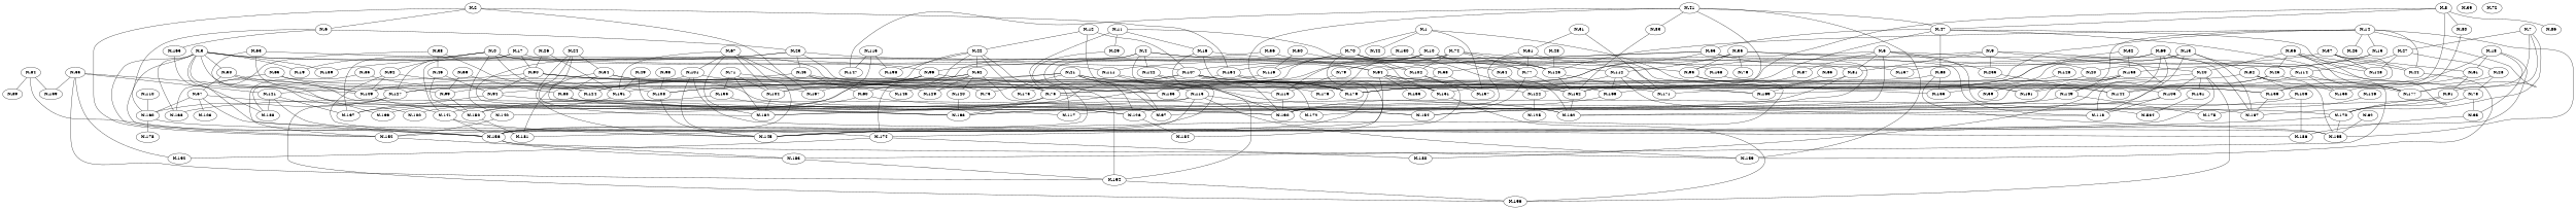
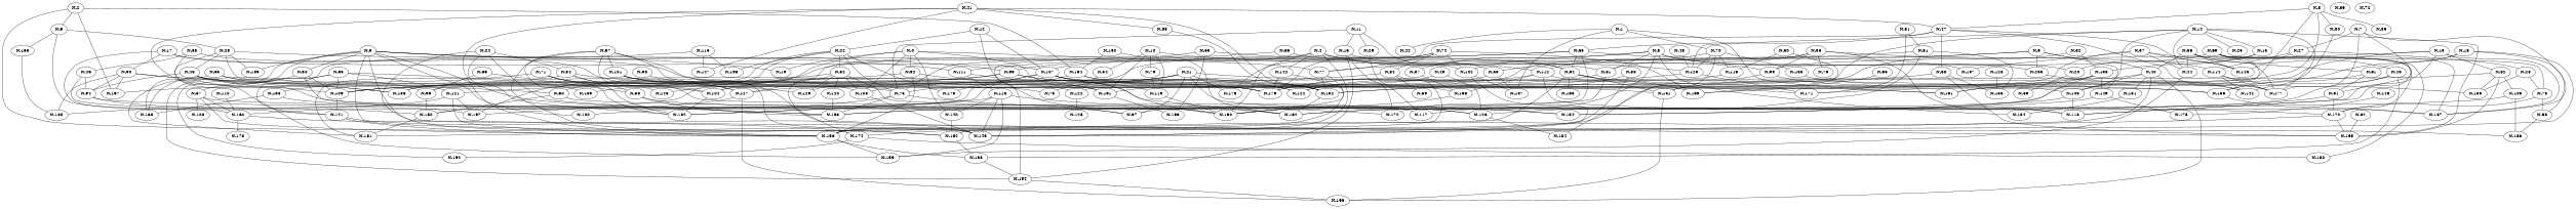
  graph {
    "N-0"
    "N-19"
    "N-77"
    "N-92"
    "N-108"
    "N-119"
    "N-140"
    "N-197"
    "N-190"
    "N-132"
    "N-156"
    "N-191"
    "N-109"
    "N-145"
    "N-152"
    "N-1"
    "N-42"
    "N-70"
    "N-137"
    "N-161"
    "N-123"
    "N-102"
    "N-116"
    "N-158"
    "N-184"
    "N-2"
    "N-6"
    "N-164"
    "N-167"
    "N-23"
    "N-160"
    "N-165"
    "N-84"
    "N-139"
    "N-89"
    "N-183"
    "N-182"
    "N-179"
    "N-166"
    "N-3"
    "N-30"
    "N-96"
    "N-100"
    "N-111"
    "N-168"
    "N-181"
    "N-189"
    "N-193"
    "N-195"
    "N-57"
    "N-162"
    "N-104"
    "N-124"
    "N-113"
    "N-4"
    "N-60"
    "N-81"
    "N-93"
    "N-142"
    "N-150"
    "N-154"
    "N-144"
    "N-159"
    "N-5"
    "N-20"
    "N-87"
    n67 [label="N-233"]
-   "N-134" [label="N-534"]
+   "N-134"
    "N-172"
    "N-59"
    "N-126"
    "N-43"
    "N-136"
    "N-174"
    "N-178"
    "N-188"
    "N-7"
    "N-27"
    "N-91"
    "N-177"
    "N-187"
    "N-28"
    "N-114"
    "N-148"
    "N-170"
    "N-8"
    "N-47"
    "N-80"
    "N-86"
    "N-105"
    "N-55"
    "N-68"
    "N-118"
    "N-9"
    "N-40"
    "N-58"
    "N-149"
    "N-131"
    "N-151"
    "N-196"
    "N-185"
    "N-175"
    "N-10"
    "N-54"
    "N-79"
    "N-112"
    "N-122"
    "N-171"
    "N-199"
    "N-11"
    "N-16"
    "N-29"
    "N-75"
    "N-64"
    "N-194"
    "N-117"
    "N-12"
    "N-22"
    "N-97"
    "N-107"
    "N-52"
    "N-121"
    "N-173"
    "N-198"
    "N-13"
    "N-82"
    "N-153"
    "N-99"
    "N-106"
    "N-14"
    "N-15"
    "N-25"
    "N-44"
    "N-138"
    "N-169"
    "N-163"
    "N-17"
    "N-90"
    "N-127"
    "N-141"
    "N-94"
    "N-129"
    "N-18"
    "N-61"
    "N-95"
    "N-186"
    "N-21"
    "N-73"
    "N-143"
    "N-176"
    "N-120"
    "N-24"
    "N-34"
    "N-88"
-   "N-26"
    "N-78"
    "N-103"
    "N-31"
    "N-51"
    "N-155"
    "N-32"
    "N-33"
    "N-192"
    "N-35"
    "N-76"
    "N-36"
    "N-45"
    "N-37"
    "N-157"
    "N-38"
    "N-46"
    "N-39"
    "N-41"
    "N-83"
    "N-147"
    "N-125"
    "N-48"
    "N-49"
    "N-50"
    "N-180"
    "N-53"
    "N-56"
    "N-62"
    "N-63"
    "N-65"
    "N-66"
    "N-67"
    "N-101"
    "N-69"
    "N-71"
    "N-135"
    "N-72"
    "N-74"
    "N-85"
    "N-98"
    "N-110"
    "N-115"
    "N-128"
    "N-130"
    "N-146"
    "N-0" -- "N-19"
    "N-0" -- "N-77"
    "N-0" -- "N-92"
    "N-0" -- "N-108"
    "N-0" -- "N-119"
    "N-0" -- "N-140"
    "N-0" -- "N-197"
    "N-77" -- "N-190"
    "N-77" -- "N-132"
    "N-92" -- "N-156"
    "N-92" -- "N-191"
    "N-92" -- "N-109"
    "N-108" -- "N-145"
    "N-119" -- "N-190"
    "N-140" -- "N-152"
    "N-132" -- "N-162"
    "N-156" -- "N-183"
    "N-156" -- "N-159"
    "N-191" -- "N-199"
    "N-109" -- "N-141"
    "N-152" -- "N-183"
    "N-1" -- "N-42"
    "N-1" -- "N-70"
    "N-1" -- "N-137"
    "N-1" -- "N-161"
    "N-70" -- "N-123"
    "N-70" -- "N-102"
    "N-70" -- "N-116"
    "N-70" -- "N-158"
    "N-70" -- "N-184"
    "N-123" -- "N-132"
    "N-123" -- "N-171"
    "N-102" -- "N-145"
    "N-102" -- "N-137"
    "N-116" -- "N-124"
    "N-158" -- "N-177"
    "N-2" -- "N-152"
    "N-2" -- "N-6"
    "N-2" -- "N-164"
    "N-2" -- "N-167"
    "N-6" -- "N-23"
    "N-6" -- "N-160"
    "N-6" -- "N-165"
    "N-164" -- "N-182"
    "N-164" -- "N-179"
    "N-164" -- "N-166"
    "N-23" -- "N-102"
    "N-23" -- "N-189"
    "N-23" -- "N-126"
    "N-23" -- "N-43"
    "N-23" -- "N-136"
    "N-160" -- "N-174"
    "N-160" -- "N-178"
    "N-165" -- "N-188"
    "N-84" -- "N-156"
    "N-84" -- "N-139"
    "N-84" -- "N-89"
    "N-183" -- "N-194"
    "N-166" -- "N-190"
    "N-3" -- "N-19"
    "N-3" -- "N-152"
    "N-3" -- "N-30"
    "N-3" -- "N-96"
    "N-3" -- "N-100"
    "N-3" -- "N-111"
    "N-3" -- "N-168"
    "N-3" -- "N-181"
    "N-3" -- "N-189"
    "N-3" -- "N-193"
    "N-3" -- "N-195"
    "N-30" -- "N-109"
    "N-30" -- "N-57"
    "N-30" -- "N-162"
    "N-96" -- "N-132"
    "N-96" -- "N-167"
    "N-96" -- "N-104"
    "N-96" -- "N-124"
    "N-111" -- "N-162"
    "N-111" -- "N-113"
    "N-57" -- "N-190"
    "N-57" -- "N-156"
    "N-57" -- "N-160"
    "N-57" -- "N-103"
    "N-104" -- "N-182"
    "N-113" -- "N-140"
    "N-113" -- "N-145"
    "N-113" -- "N-182"
    "N-113" -- "N-159"
    "N-113" -- "N-172"
    "N-4" -- "N-190"
    "N-4" -- "N-156"
    "N-4" -- "N-60"
    "N-4" -- "N-81"
    "N-4" -- "N-93"
    "N-4" -- "N-142"
    "N-60" -- "N-150"
    "N-60" -- "N-154"
    "N-81" -- "N-179"
    "N-81" -- "N-193"
    "N-93" -- "N-145"
    "N-93" -- "N-144"
    "N-142" -- "N-156"
    "N-142" -- "N-179"
    "N-150" -- "N-181"
    "N-5" -- "N-96"
    "N-5" -- "N-81"
    "N-5" -- "N-20"
    "N-5" -- "N-87"
    "N-5" -- n67
    "N-5" -- "N-134"
    "N-5" -- "N-172"
    "N-20" -- "N-59"
    "N-87" -- "N-166"
    n67 -- "N-144"
    "N-126" -- "N-184"
    "N-43" -- "N-60"
    "N-43" -- "N-185"
    "N-43" -- "N-122"
    "N-43" -- "N-94"
    "N-136" -- "N-187"
    "N-174" -- "N-192"
    "N-174" -- "N-180"
    "N-7" -- "N-27"
    "N-7" -- "N-91"
    "N-7" -- "N-177"
    "N-7" -- "N-187"
    "N-27" -- "N-28"
    "N-27" -- "N-114"
    "N-27" -- "N-148"
    "N-91" -- "N-126"
    "N-91" -- "N-170"
    "N-28" -- "N-153"
    "N-28" -- "N-78"
    "N-114" -- "N-144"
    "N-114" -- "N-177"
    "N-114" -- "N-153"
    "N-170" -- "N-195"
    "N-170" -- "N-174"
    "N-8" -- "N-104"
    "N-8" -- "N-47"
    "N-8" -- "N-80"
    "N-8" -- "N-86"
    "N-8" -- "N-105"
    "N-47" -- "N-179"
    "N-47" -- "N-177"
    "N-47" -- "N-148"
    "N-47" -- "N-55"
    "N-47" -- "N-68"
    "N-80" -- "N-136"
    "N-105" -- "N-162"
    "N-105" -- "N-118"
    "N-55" -- "N-111"
    "N-55" -- "N-193"
    "N-55" -- "N-64"
    "N-55" -- "N-129"
    "N-55" -- "N-157"
    "N-68" -- "N-109"
    "N-68" -- "N-195"
    "N-68" -- "N-155"
    "N-9" -- "N-81"
    "N-9" -- n67
    "N-9" -- "N-40"
    "N-9" -- "N-58"
    "N-9" -- "N-149"
    "N-40" -- "N-145"
    "N-40" -- "N-105"
    "N-40" -- "N-131"
    "N-40" -- "N-151"
    "N-40" -- "N-196"
    "N-58" -- "N-137"
    "N-58" -- "N-185"
    "N-149" -- "N-154"
    "N-149" -- "N-175"
    "N-131" -- "N-134"
    "N-151" -- "N-196"
    "N-10" -- "N-119"
    "N-10" -- "N-191"
    "N-10" -- "N-54"
    "N-10" -- "N-79"
    "N-10" -- "N-112"
    "N-54" -- "N-122"
    "N-79" -- "N-119"
    "N-112" -- "N-179"
    "N-112" -- "N-166"
    "N-112" -- "N-118"
    "N-112" -- "N-171"
    "N-122" -- "N-125"
    "N-11" -- "N-58"
    "N-11" -- "N-16"
    "N-11" -- "N-29"
    "N-11" -- "N-75"
    "N-16" -- "N-172"
    "N-16" -- "N-64"
    "N-16" -- "N-194"
    "N-29" -- "N-117"
    "N-75" -- "N-100"
    "N-75" -- "N-193"
    "N-75" -- "N-154"
    "N-64" -- "N-181"
    "N-64" -- "N-136"
    "N-64" -- "N-151"
    "N-64" -- "N-169"
    "N-64" -- "N-163"
    "N-194" -- "N-196"
    "N-12" -- "N-22"
    "N-12" -- "N-97"
    "N-12" -- "N-107"
    "N-22" -- "N-197"
    "N-22" -- "N-75"
    "N-22" -- "N-52"
    "N-22" -- "N-121"
    "N-22" -- "N-173"
    "N-22" -- "N-198"
    "N-107" -- "N-190"
    "N-107" -- "N-161"
    "N-107" -- "N-179"
    "N-107" -- "N-150"
    "N-107" -- "N-151"
    "N-107" -- "N-173"
    "N-52" -- "N-108"
    "N-52" -- "N-109"
    "N-52" -- "N-174"
    "N-52" -- "N-170"
    "N-52" -- "N-129"
    "N-52" -- "N-120"
    "N-121" -- "N-197"
    "N-121" -- "N-156"
    "N-121" -- "N-188"
    "N-13" -- "N-93"
    "N-13" -- "N-187"
    "N-13" -- "N-118"
    "N-13" -- "N-171"
    "N-13" -- "N-82"
    "N-82" -- "N-195"
    "N-82" -- "N-153"
    "N-82" -- "N-99"
    "N-82" -- "N-106"
    "N-99" -- "N-150"
    "N-106" -- "N-162"
    "N-106" -- "N-186"
    "N-14" -- "N-123"
    "N-14" -- "N-195"
    "N-14" -- "N-177"
    "N-14" -- "N-75"
    "N-14" -- "N-97"
    "N-14" -- "N-15"
    "N-14" -- "N-25"
    "N-14" -- "N-44"
    "N-15" -- "N-20"
    "N-15" -- "N-138"
    "N-44" -- "N-159"
    "N-138" -- "N-161"
    "N-138" -- "N-154"
    "N-138" -- "N-149"
    "N-138" -- "N-185"
    "N-17" -- "N-107"
    "N-17" -- "N-90"
    "N-17" -- "N-127"
    "N-17" -- "N-141"
    "N-90" -- "N-167"
    "N-90" -- "N-188"
    "N-90" -- "N-185"
    "N-90" -- "N-94"
    "N-90" -- "N-129"
    "N-127" -- "N-160"
    "N-127" -- "N-196"
    "N-141" -- "N-156"
    "N-141" -- "N-145"
    "N-94" -- "N-197"
    "N-94" -- "N-97"
    "N-18" -- "N-152"
    "N-18" -- "N-161"
    "N-18" -- "N-61"
    "N-18" -- "N-95"
    "N-61" -- "N-136"
    "N-61" -- "N-91"
    "N-95" -- "N-186"
    "N-21" -- "N-108"
    "N-21" -- "N-126"
    "N-21" -- "N-105"
    "N-21" -- "N-97"
    "N-21" -- "N-73"
    "N-21" -- "N-143"
    "N-21" -- "N-176"
    "N-120" -- "N-193"
    "N-24" -- "N-145"
    "N-24" -- "N-182"
    "N-24" -- "N-193"
    "N-24" -- "N-34"
    "N-34" -- "N-181"
    "N-34" -- "N-187"
    "N-34" -- "N-75"
    "N-34" -- "N-88"
    "N-88" -- "N-193"
    "N-88" -- "N-117"
-   "N-26" -- "N-191"
-   "N-26" -- "N-90"
    "N-78" -- "N-170"
    "N-78" -- "N-95"
    "N-31" -- "N-171"
    "N-31" -- "N-51"
    "N-51" -- "N-77"
    "N-51" -- "N-117"
    "N-51" -- "N-155"
    "N-32" -- "N-132"
    "N-32" -- "N-138"
    "N-33" -- "N-109"
    "N-33" -- "N-139"
    "N-33" -- "N-194"
    "N-33" -- "N-121"
    "N-33" -- "N-192"
    "N-35" -- "N-93"
    "N-35" -- "N-114"
    "N-35" -- "N-118"
    "N-35" -- "N-112"
    "N-35" -- "N-127"
    "N-35" -- "N-76"
    "N-36" -- "N-177"
    "N-36" -- "N-148"
    "N-36" -- "N-170"
    "N-36" -- "N-40"
    "N-36" -- "N-44"
    "N-36" -- "N-45"
    "N-45" -- "N-190"
    "N-45" -- "N-183"
    "N-45" -- "N-144"
    "N-37" -- "N-148"
    "N-37" -- "N-44"
    "N-37" -- "N-169"
    "N-37" -- "N-61"
    "N-37" -- "N-157"
    "N-38" -- "N-109"
    "N-38" -- "N-124"
    "N-38" -- "N-46"
    "N-46" -- "N-150"
    "N-46" -- "N-94"
    "N-41" -- "N-132"
    "N-41" -- "N-156"
    "N-41" -- "N-159"
    "N-41" -- "N-47"
    "N-41" -- "N-83"
    "N-41" -- "N-147"
    "N-83" -- "N-132"
    "N-48" -- "N-123"
    "N-49" -- "N-191"
    "N-49" -- "N-126"
    "N-50" -- "N-116"
    "N-50" -- "N-151"
    "N-53" -- "N-199"
    "N-53" -- "N-64"
    "N-53" -- "N-127"
    "N-56" -- "N-123"
    "N-56" -- "N-194"
    "N-62" -- "N-195"
    "N-63" -- "N-179"
    "N-63" -- "N-168"
    "N-63" -- "N-99"
    "N-65" -- "N-169"
    "N-66" -- "N-99"
    "N-66" -- "N-88"
    "N-67" -- "N-156"
    "N-67" -- "N-191"
    "N-67" -- "N-182"
    "N-67" -- "N-104"
    "N-67" -- "N-73"
    "N-67" -- "N-101"
    "N-101" -- "N-132"
    "N-101" -- "N-145"
    "N-101" -- "N-127"
    "N-101" -- "N-186"
    "N-69" -- "N-187"
    "N-69" -- "N-118"
    "N-69" -- "N-122"
    "N-69" -- "N-107"
    "N-69" -- "N-78"
    "N-69" -- "N-180"
    "N-71" -- "N-182"
    "N-71" -- "N-104"
    "N-71" -- "N-143"
    "N-71" -- "N-135"
    "N-135" -- "N-190"
    "N-135" -- "N-168"
    "N-74" -- "N-77"
    "N-74" -- "N-102"
-   "N-74" -- "N-123"
+   "N-74" -- "N-84"
    "N-74" -- "N-75"
    "N-74" -- "N-169"
    "N-74" -- "N-176"
    "N-85" -- "N-152"
    "N-85" -- "N-124"
    "N-98" -- "N-108"
    "N-110" -- "N-160"
    "N-115" -- "N-198"
    "N-115" -- "N-141"
    "N-115" -- "N-147"
    "N-128" -- "N-155"
    "N-130" -- "N-164"
    "N-130" -- "N-162"
    "N-146" -- "N-175"
  }
